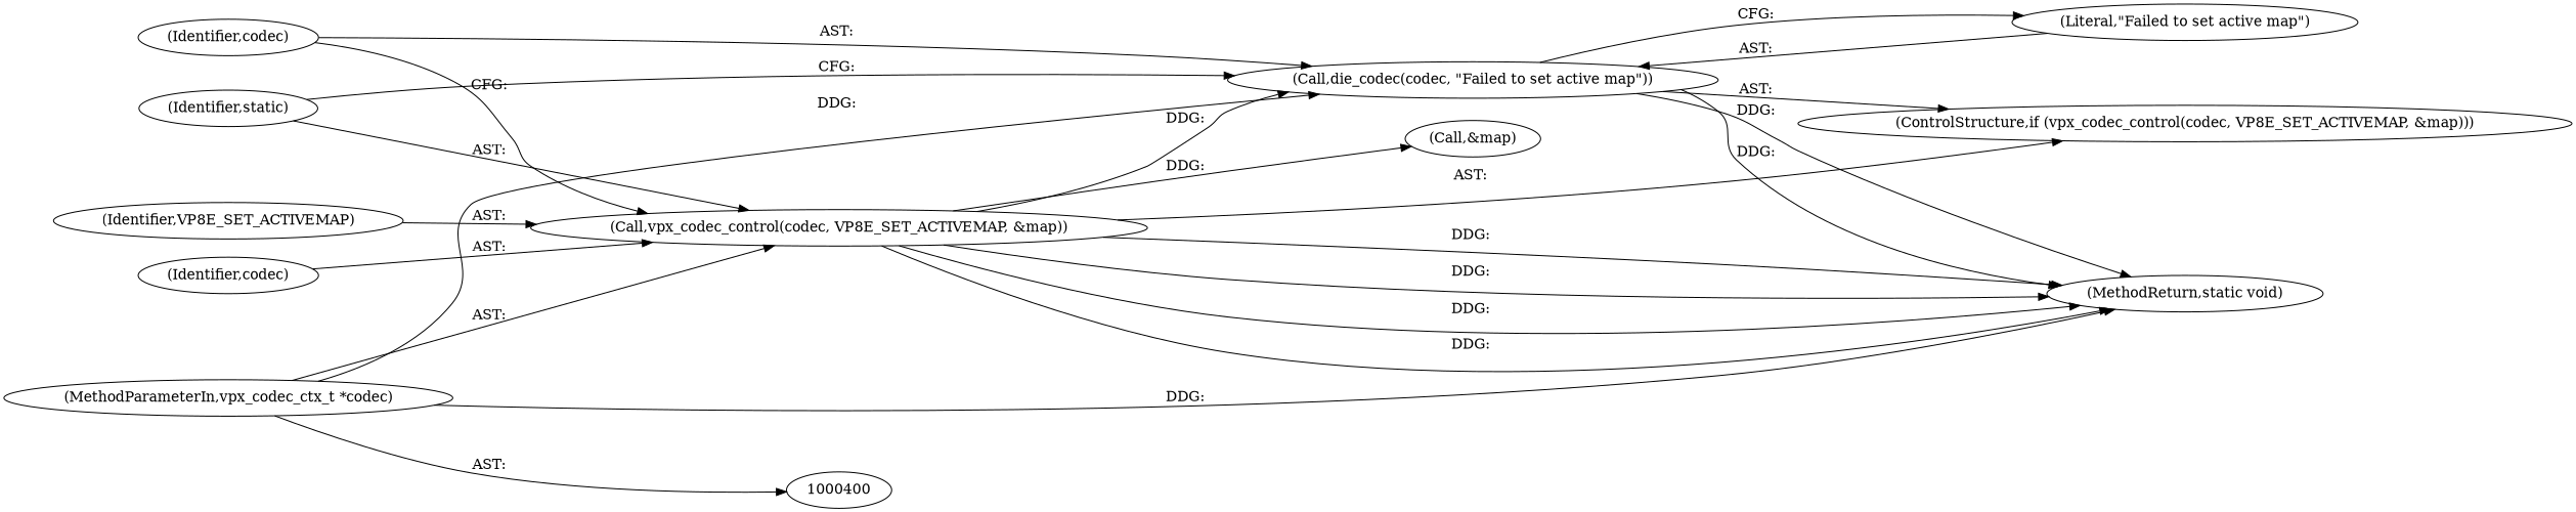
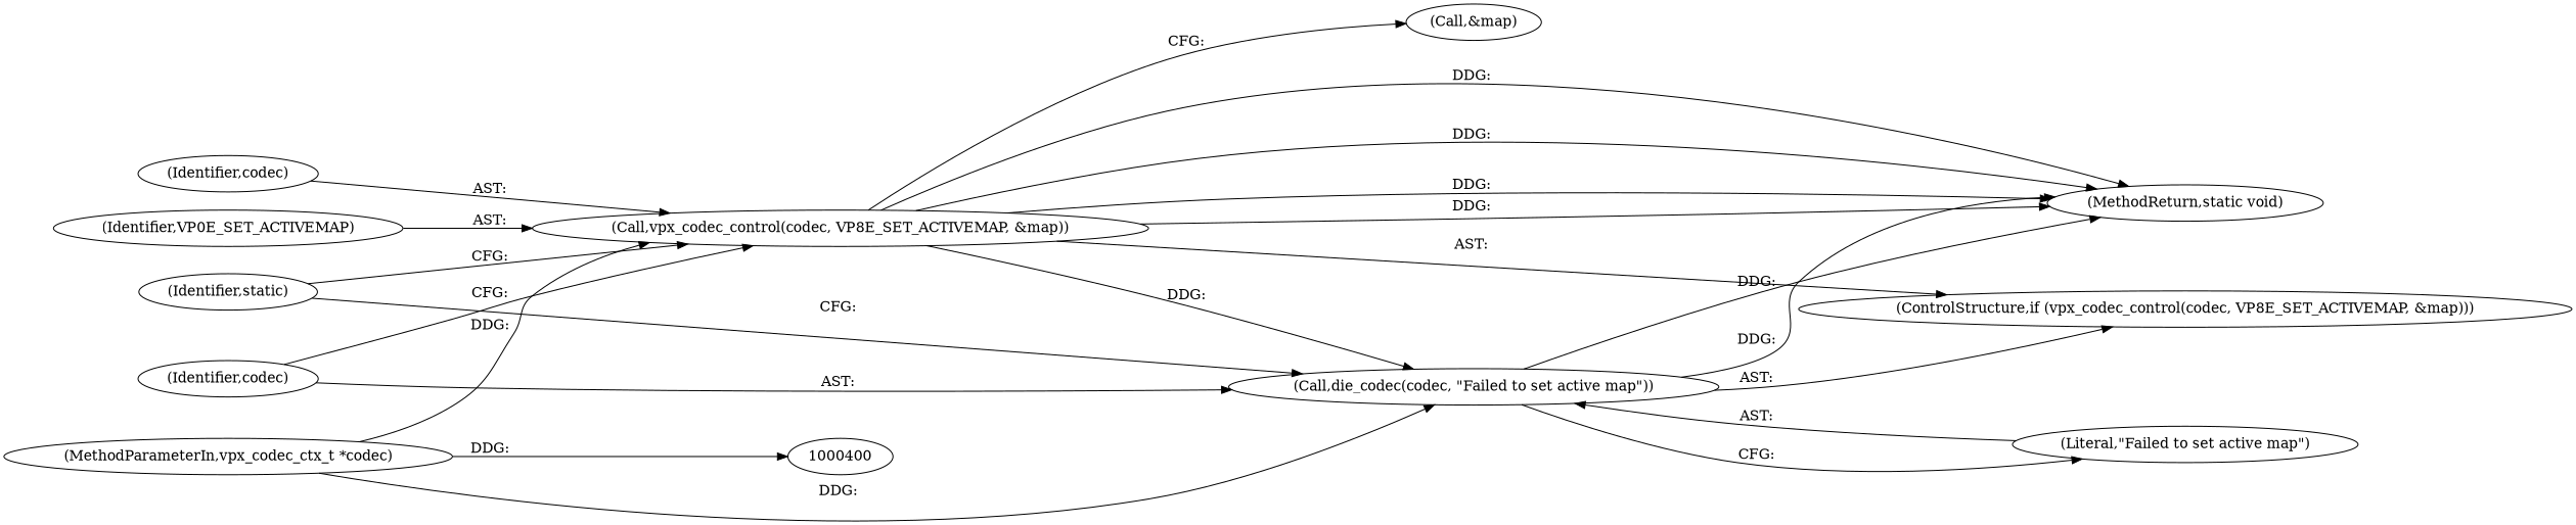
  digraph {
    rankdir=LR
    n1 [label="(Call,vpx_codec_control(codec, VP8E_SET_ACTIVEMAP, &map))"]
    n2 [label="(Call,die_codec(codec, \"Failed to set active map\"))"]
    n3 [label="(MethodReturn,static void)"]
    n4 [label="(ControlStructure,if (vpx_codec_control(codec, VP8E_SET_ACTIVEMAP, &map)))"]
    n5 [label="(Call,&map)"]
    n6 [label="(Literal,\"Failed to set active map\")"]
    n7 [label="(MethodParameterIn,vpx_codec_ctx_t *codec)"]
    n8 [label=1000400]
    n9 [label="(Identifier,static)"]
    n10 [label="(Identifier,codec)"]
-   n11 [label="(Identifier,VP8E_SET_ACTIVEMAP)"]
+   n11 [label="(Identifier,VP0E_SET_ACTIVEMAP)"]
    n12 [label="(Identifier,codec)"]
    n1 -> n2 [label="DDG: "]
    n1 -> n3 [label="DDG: "]
    n1 -> n3 [label="DDG: "]
    n1 -> n3 [label="DDG: "]
    n1 -> n3 [label="DDG: "]
    n1 -> n4 [label="AST: "]
-   n1 -> n5 [label="DDG: "]
+   n1 -> n5 [label="CFG: "]
    n2 -> n3 [label="DDG: "]
    n2 -> n3 [label="DDG: "]
    n2 -> n4 [label="AST: "]
    n2 -> n6 [label="CFG: "]
    n6 -> n2 [label="AST: "]
-   n7 -> n1 [label="AST: "]
+   n7 -> n1 [label="DDG: "]
    n7 -> n2 [label="DDG: "]
-   n7 -> n3 [label="DDG: "]
-   n7 -> n8 [label="AST: "]
-   n9 -> n1 [label="AST: "]
+   n7 -> n8 [label="DDG: "]
+   n9 -> n1 [label="CFG: "]
    n9 -> n2 [label="CFG: "]
    n10 -> n1 [label="AST: "]
    n11 -> n1 [label="AST: "]
    n12 -> n1 [label="CFG: "]
    n12 -> n2 [label="AST: "]
  }
